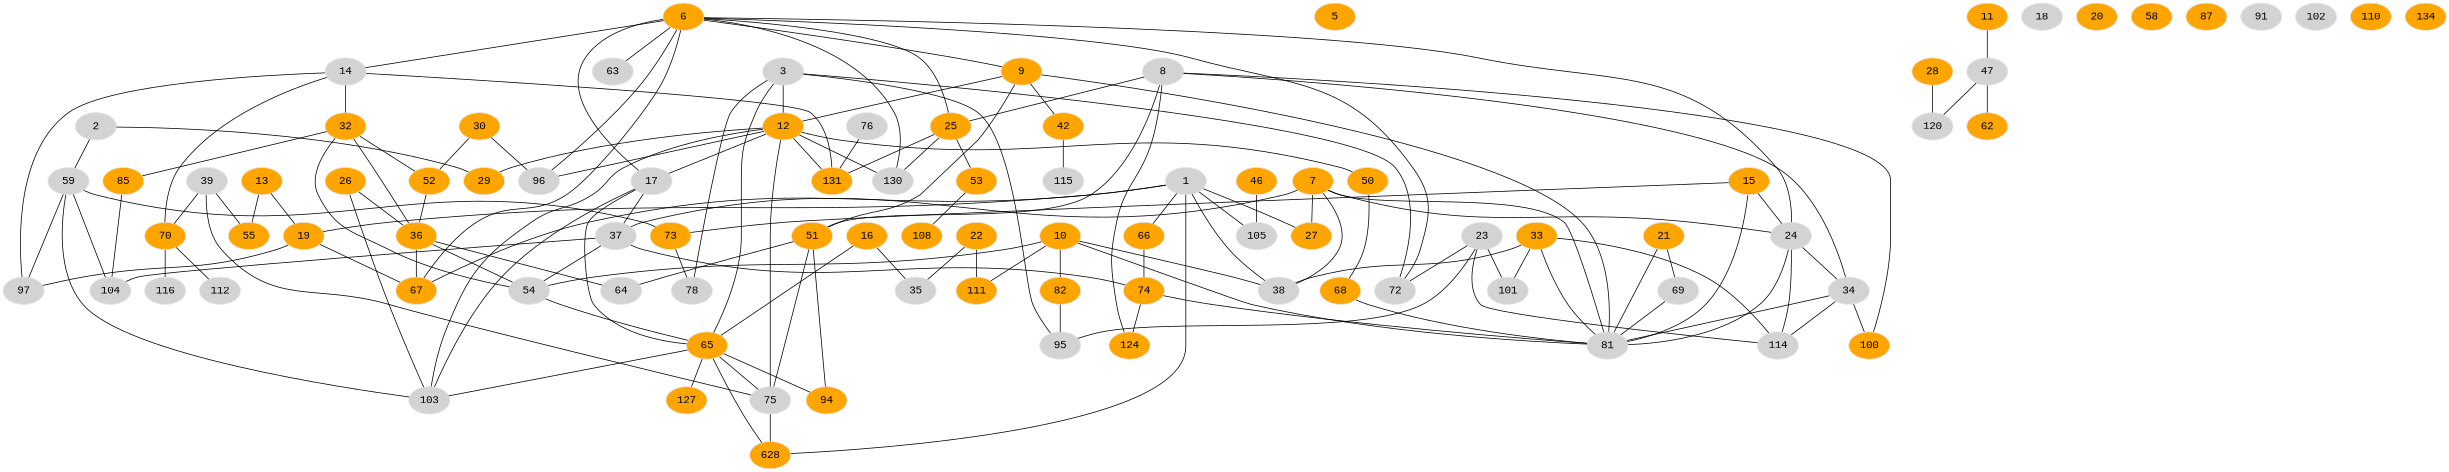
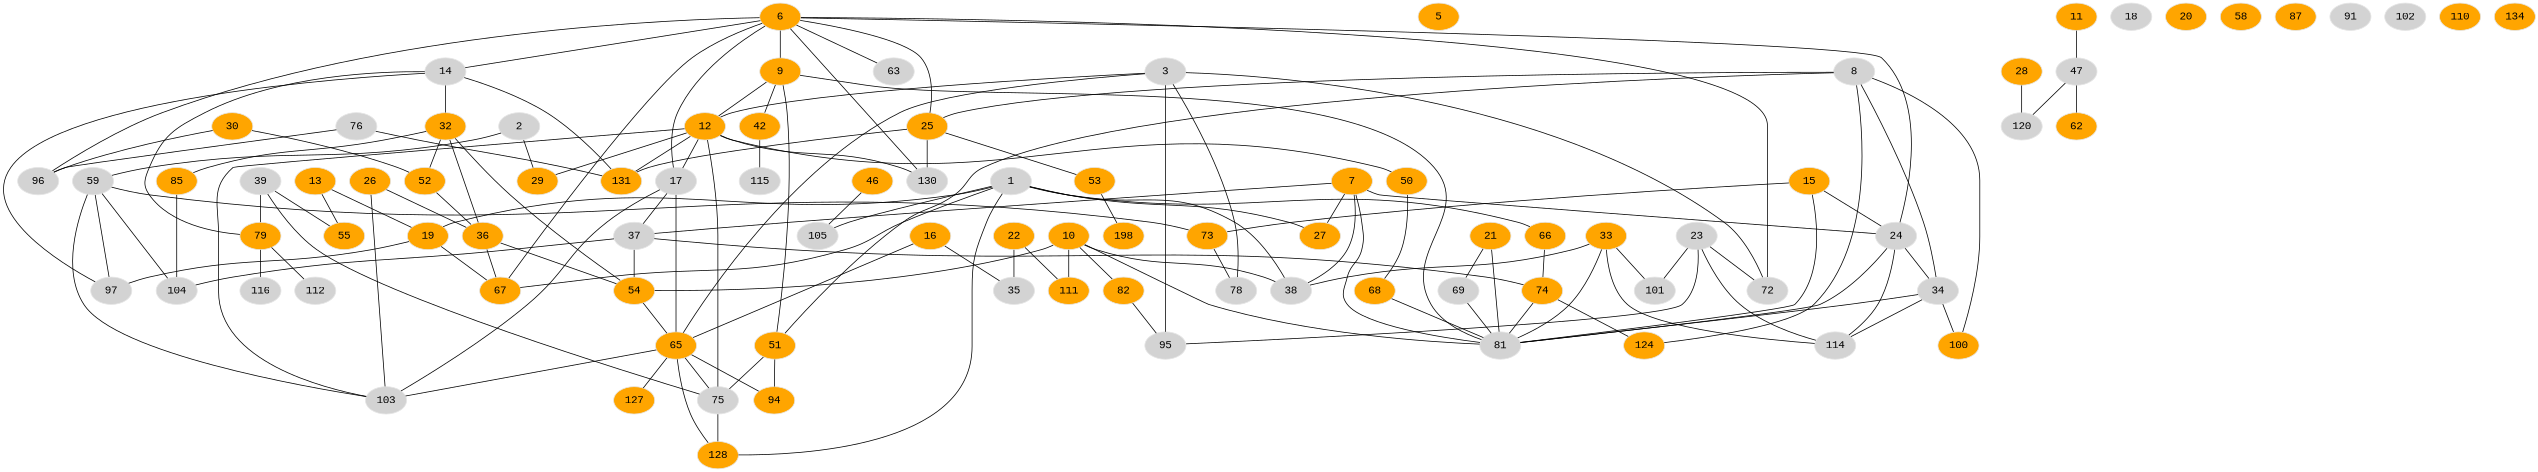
  graph {
    fontname="Liberation Mono"
    node [color=gray90 fillcolor=orange fontname="Liberation Mono" style=filled]
    edge [fontname="Liberation Mono"]
    1 [fillcolor=lightgrey super="+4"]
    19 [super="+77"]
    27 [super="+92"]
    38 [fillcolor=lightgrey super="+99"]
    66
    67 [super="+86"]
    105 [fillcolor=lightgrey]
-   128 [label=628]
+   128
    97 [fillcolor=lightgrey]
    74 [super="+125"]
    2 [fillcolor=lightgrey]
    29
    59 [fillcolor=lightgrey super="+118"]
    103 [fillcolor=lightgrey super="+106"]
    73
    104 [fillcolor=lightgrey super="+121"]
    3 [fillcolor=lightgrey super="+56"]
    12 [super="+80"]
    65 [super="+83"]
    72 [fillcolor=lightgrey]
    78 [fillcolor=lightgrey]
    95 [fillcolor=lightgrey]
    17 [fillcolor=lightgrey super="+113"]
    96 [fillcolor=lightgrey]
    130 [fillcolor=lightgrey]
    50
    75 [fillcolor=lightgrey super="+135"]
    131
    94
    127
    5
    6 [super="+57"]
    9 [super="+45"]
    14 [fillcolor=lightgrey super="+119"]
    24 [fillcolor=lightgrey super="+93"]
    25 [super="+60"]
    63 [fillcolor=lightgrey]
    81 [fillcolor=lightgrey super="+117"]
    51 [super="+71"]
    42 [super="+48"]
    32 [super="+98"]
-   79 [label=70]
+   79
    37 [fillcolor=lightgrey super="+61"]
    34 [fillcolor=lightgrey super="+43"]
    114 [fillcolor=lightgrey super="+126"]
    53
    7 [super="+133"]
-   54 [fillcolor=lightgrey super="+107"]
+   54 [super="+107"]
    8 [fillcolor=lightgrey super="+70"]
    100 [super="+122"]
    124
-   64 [fillcolor=lightgrey]
    115 [fillcolor=lightgrey]
    10 [super="+84"]
    82 [super="+89"]
    111
    47 [fillcolor=lightgrey super="+88"]
    120 [fillcolor=lightgrey]
    62
    11
    68
    13 [super="+90"]
    55
    36 [super="+40"]
    52
    85
    112 [fillcolor=lightgrey]
    116 [fillcolor=lightgrey]
    15 [super="+123"]
    35 [fillcolor=lightgrey super="+49"]
    16
    18 [fillcolor=lightgrey]
    20 [super="+44"]
    21 [super="+41"]
    69 [fillcolor=lightgrey]
    22
    23 [fillcolor=lightgrey super="+132"]
    101 [fillcolor=lightgrey]
-   108
+   108 [label=198]
    26
    28
    30 [super="+31"]
    33 [super="+109"]
    39 [fillcolor=lightgrey super="+129"]
    46
    58
    76 [fillcolor=lightgrey]
    87
    91 [fillcolor=lightgrey]
    102 [fillcolor=lightgrey]
    110
    134
    1 -- 19
    1 -- 27
    1 -- 38
    1 -- 66
    1 -- 67
    1 -- 105
    1 -- 128
    19 -- 67
    19 -- 97 [weight=2]
    66 -- 74
    74 -- 81
    74 -- 124
    2 -- 29
    2 -- 59
    59 -- 97
    59 -- 103
    59 -- 73
    59 -- 104
    73 -- 78
    3 -- 12
    3 -- 65
    3 -- 72
    3 -- 78
    3 -- 95
    12 -- 29
    12 -- 103
    12 -- 17
-   12 -- 96
+   76 -- 96
    12 -- 130
    12 -- 50
    12 -- 75
    12 -- 131
    65 -- 128
    65 -- 103
    65 -- 75
    65 -- 94
    65 -- 127
    17 -- 103
    17 -- 65 [weight=2]
    17 -- 37
    50 -- 68
    75 -- 128
    6 -- 67
    6 -- 72
    6 -- 17 [weight=2]
    6 -- 96
    6 -- 130
    6 -- 9
    6 -- 14
    6 -- 24
    6 -- 25
    6 -- 63
    9 -- 12
    9 -- 81
    9 -- 51
    9 -- 42
    14 -- 97
    14 -- 131
    14 -- 32
    14 -- 79
    24 -- 81
    24 -- 34 [weight=2]
    24 -- 114
    25 -- 130
    25 -- 131
    25 -- 53
    51 -- 75
    51 -- 94
-   51 -- 64
    42 -- 115
    32 -- 54
    32 -- 36
    32 -- 52
    32 -- 85
    79 -- 112
    79 -- 116
    37 -- 74
    37 -- 104
    37 -- 54
    34 -- 81
    34 -- 114
    34 -- 100
    53 -- 108
    7 -- 27
    7 -- 38
    7 -- 24 [weight=2]
    7 -- 81
    7 -- 37
    54 -- 65
    8 -- 25
    8 -- 51
    8 -- 34
    8 -- 100
    8 -- 124
    10 -- 38
    10 -- 81
    10 -- 54
    10 -- 82
    10 -- 111
    82 -- 95
    47 -- 120
    47 -- 62
    11 -- 47
    68 -- 81
    13 -- 19
    13 -- 55
    36 -- 67
    36 -- 54
-   36 -- 64
    52 -- 36
    85 -- 104
    15 -- 73
    15 -- 24
    15 -- 81
    16 -- 65
    16 -- 35
    21 -- 81
    21 -- 69
    69 -- 81
    22 -- 111
    22 -- 35
    23 -- 72
    23 -- 95
    23 -- 114
    23 -- 101
    26 -- 103
    26 -- 36
    28 -- 120
    30 -- 96
    30 -- 52
    33 -- 38
    33 -- 81
    33 -- 114
    33 -- 101
    39 -- 75
    39 -- 79
    39 -- 55
    46 -- 105
    76 -- 131
  }
